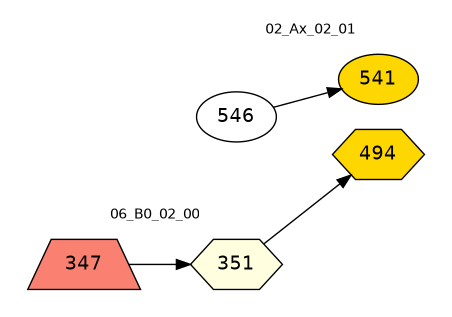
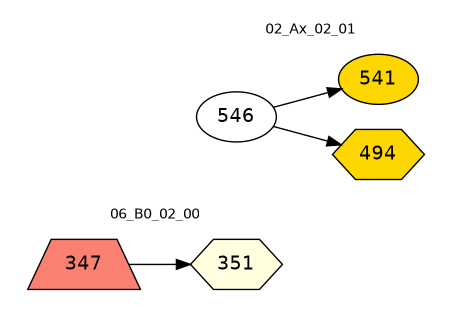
  digraph {
    fontname="DejaVu Sans"
    rankdir=LR
    node [color=black fillcolor=gold fontname="DejaVu Sans" shape=ellipse style=filled]
    edge [color=black fontname="DejaVu Sans"]
    n1 [fillcolor=white label=546]
    n2 [label=494 shape=hexagon]
    n3 [label=541]
    n4 [fillcolor=salmon label=347 shape=trapezium]
    n5 [fillcolor=lightyellow label=351 shape=hexagon]
    subgraph cluster_1 {
      color=white
      fontsize=10
      label="02_Ax_02_01"
      n1
      n2
      n3
    }
    subgraph cluster_2 {
      color=white
      fontsize=10
      label="06_B0_02_00"
      n4
      n5
    }
-   n5 -> n2
+   n1 -> n2
    n1 -> n3
    n4 -> n5
  }
